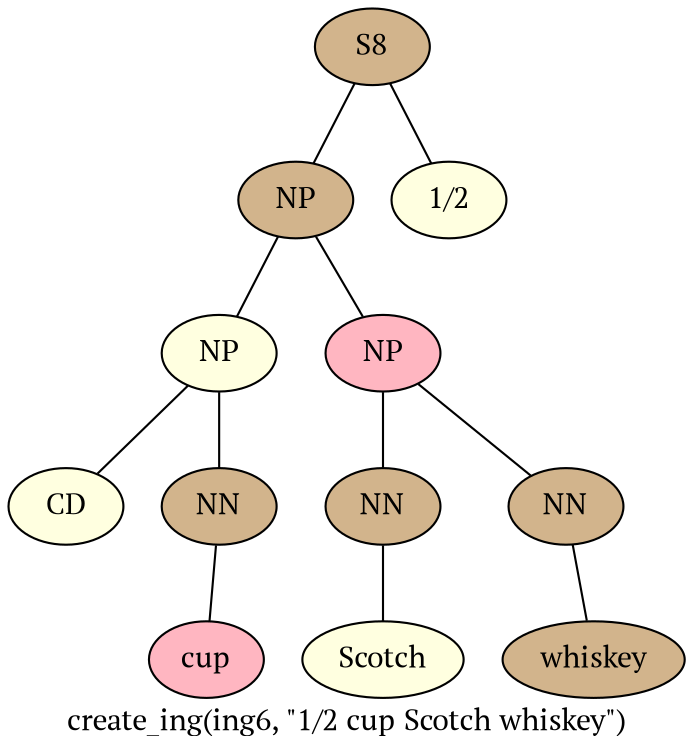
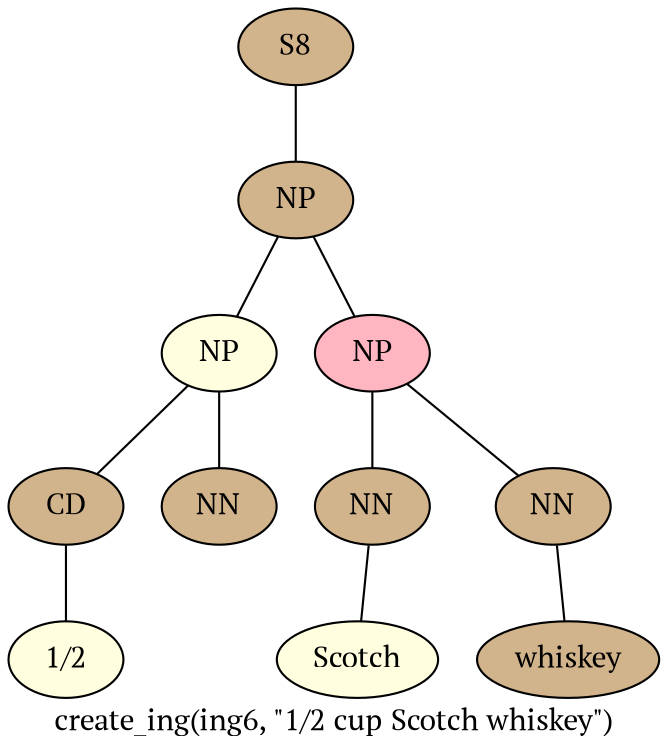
  graph {
    fontname="PT Serif"
    label="create_ing(ing6, \"1/2 cup Scotch whiskey\")"
    node [fillcolor=tan fontname="PT Serif" style=filled]
    edge [fontname="PT Serif"]
    n1 [label=S8]
    n2 [label=NP]
    n3 [fillcolor=lightyellow label=NP]
    n4 [fillcolor=lightpink label=NP]
-   n5 [fillcolor=lightyellow label=CD]
+   n5 [label=CD]
    n6 [label=NN]
    n7 [label=NN]
    n8 [label=NN]
    n9 [fillcolor=lightyellow label="1/2"]
-   n10 [fillcolor=lightpink label=cup]
    n11 [fillcolor=lightyellow label=Scotch]
    n12 [label=whiskey]
    n1 -- n2
    n2 -- n3
    n2 -- n4
    n3 -- n5
    n3 -- n6
    n4 -- n7
    n4 -- n8
-   n1 -- n9
-   n6 -- n10
+   n5 -- n9
    n7 -- n11
    n8 -- n12
  }
